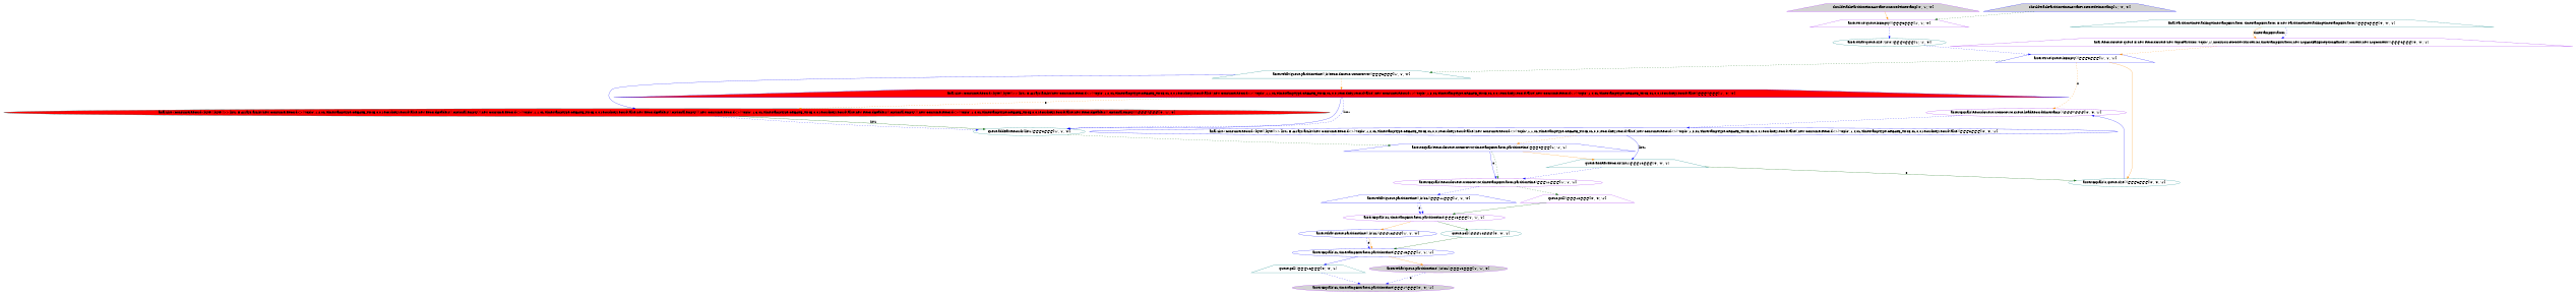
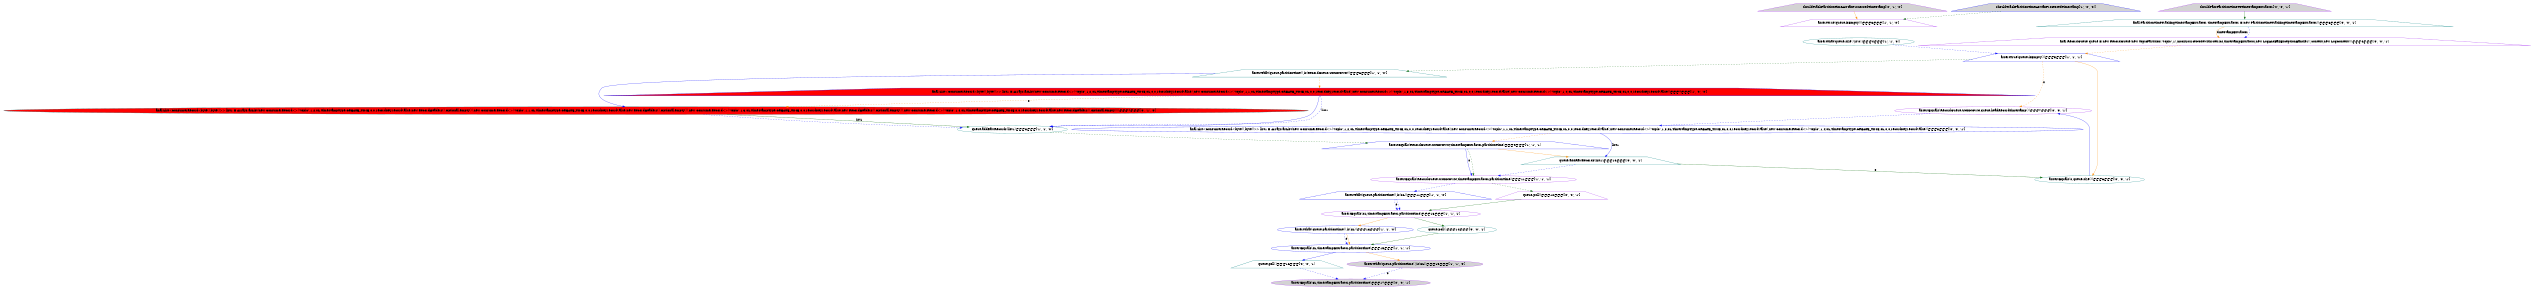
  digraph {
    node [color=purple fillcolor=white shape=trapezium style=filled]
    edge [color=blue style=dashed]
    n1 [label="assertTrue(queue.isEmpty())@@@3@@@['1', '1', '0']"]
    n2 [color=teal label="assertThat(queue.size(),is(0))@@@4@@@['1', '1', '0']" shape=ellipse]
    n3 [color=blue label="assertTrue(queue.isEmpty())@@@5@@@['1', '1', '1']"]
    n4 [color=blue label="assertEquals(2L,timestampExtractor.partitionTime)@@@15@@@['1', '1', '1']" shape=ellipse]
    n5 [color=teal label="queue.poll()@@@16@@@['0', '0', '1']"]
    n6 [fillcolor=lightgray label="assertThat(queue.partitionTime(),is(3L))@@@15@@@['1', '1', '0']" shape=ellipse]
    n7 [fillcolor=lightgray label="assertEquals(3L,timestampExtractor.partitionTime)@@@17@@@['0', '0', '1']" shape=ellipse]
    n8 [label="assertEquals(RecordQueue.UNKNOWN,timestampExtractor.partitionTime)@@@11@@@['1', '1', '1']" shape=ellipse]
    n9 [color=blue label="assertThat(queue.partitionTime(),is(2L))@@@11@@@['1', '1', '0']"]
    n10 [label="queue.poll()@@@12@@@['0', '0', '1']"]
    n11 [label="assertEquals(2L,timestampExtractor.partitionTime)@@@13@@@['1', '1', '1']" shape=ellipse]
    n12 [color=blue label="assertThat(queue.partitionTime(),is(2L))@@@13@@@['1', '1', '0']" shape=ellipse]
    n13 [color=teal label="queue.poll()@@@14@@@['0', '0', '1']" shape=ellipse]
    n14 [color=teal fillcolor=red label="final List<ConsumerRecord<byte((,byte((>> list1 = Arrays.asList(new ConsumerRecord<>(\"topic\",1,2,0L,TimestampType.CREATE_TIME,0,0,recordKey,recordValue,new RecordHeaders(),Optional.empty()),new ConsumerRecord<>(\"topic\",1,1,0L,TimestampType.CREATE_TIME,0,0,recordKey,recordValue,new RecordHeaders(),Optional.empty()),new ConsumerRecord<>(\"topic\",1,3,0L,TimestampType.CREATE_TIME,0,0,recordKey,recordValue,new RecordHeaders(),Optional.empty()),new ConsumerRecord<>(\"topic\",1,4,0L,TimestampType.CREATE_TIME,0,0,recordKey,recordValue,new RecordHeaders(),Optional.empty()))@@@7@@@['0', '1', '0']" shape=ellipse]
    n15 [color=teal label="queue.addRawRecords(list1)@@@8@@@['1', '1', '0']" shape=ellipse]
    n16 [color=blue label="assertEquals(RecordQueue.UNKNOWN,timestampExtractor.partitionTime)@@@9@@@['1', '1', '1']"]
    n17 [fillcolor=lightgray label="shouldTrackPartitionTimeAsMaxProcessedTimestamp['0', '1', '0']"]
    n18 [label="assertEquals(RecordQueue.UNKNOWN,queue.headRecordTimestamp())@@@7@@@['0', '0', '1']" shape=ellipse]
    n19 [color=teal label="assertThat(queue.partitionTime(),is(RecordQueue.UNKNOWN))@@@6@@@['1', '1', '0']"]
    n20 [color=teal label="assertEquals(0,queue.size())@@@6@@@['0', '0', '1']" shape=ellipse]
    n21 [color=blue label="final List<ConsumerRecord<byte((,byte((>> list1 = Arrays.asList(new ConsumerRecord<>(\"topic\",1,2,0L,TimestampType.CREATE_TIME,0L,0,0,recordKey,recordValue),new ConsumerRecord<>(\"topic\",1,1,0L,TimestampType.CREATE_TIME,0L,0,0,recordKey,recordValue),new ConsumerRecord<>(\"topic\",1,3,0L,TimestampType.CREATE_TIME,0L,0,0,recordKey,recordValue),new ConsumerRecord<>(\"topic\",1,4,0L,TimestampType.CREATE_TIME,0L,0,0,recordKey,recordValue))@@@8@@@['0', '0', '1']" shape=ellipse]
    n22 [color=blue fillcolor=red label="final List<ConsumerRecord<byte((,byte((>> list1 = Arrays.asList(new ConsumerRecord<>(\"topic\",1,2,0L,TimestampType.CREATE_TIME,0L,0,0,recordKey,recordValue),new ConsumerRecord<>(\"topic\",1,1,0L,TimestampType.CREATE_TIME,0L,0,0,recordKey,recordValue),new ConsumerRecord<>(\"topic\",1,3,0L,TimestampType.CREATE_TIME,0L,0,0,recordKey,recordValue),new ConsumerRecord<>(\"topic\",1,4,0L,TimestampType.CREATE_TIME,0L,0,0,recordKey,recordValue))@@@7@@@['1', '0', '0']"]
    n23 [color=teal label="queue.addRawRecords(list1)@@@10@@@['0', '0', '1']"]
+   n24 [fillcolor=lightgray label="shouldPassPartitionTimeToTimestampExtractor['0', '0', '1']"]
    n25 [color=teal label="final PartitionTimeTrackingTimestampExtractor timestampExtractor = new PartitionTimeTrackingTimestampExtractor()@@@3@@@['0', '0', '1']"]
    n26 [label="final RecordQueue queue = new RecordQueue(new TopicPartition(\"topic\",1),mockSourceNodeWithMetrics,timestampExtractor,new LogAndFailExceptionHandler(),context,new LogContext())@@@4@@@['0', '0', '1']"]
    n27 [color=blue fillcolor=lightgray label="shouldTrackPartitionTimeAsMaxProcessedTimestamp['1', '0', '0']"]
-   n1 -> n2
    n2 -> n3
    n3 -> n18 [color=darkorange label=0]
    n3 -> n19 [color=darkgreen]
    n3 -> n20 [color=darkorange style=solid]
    n4 -> n5 [style=solid]
    n4 -> n6 [color=darkorange style=solid]
    n5 -> n7
    n6 -> n7 [label=0]
    n8 -> n9
    n8 -> n10 [color=darkgreen]
    n9 -> n11
    n9 -> n11 [label=0]
    n10 -> n11 [color=darkgreen style=solid]
    n11 -> n12 [color=darkorange style=solid]
    n11 -> n13 [color=darkgreen style=solid]
    n12 -> n4 [color=darkorange style=solid]
    n12 -> n4 [label=0]
    n13 -> n4 [color=darkgreen style=solid]
    n14 -> n15 [color=darkgreen label=list1 style=solid]
    n14 -> n15
    n15 -> n16 [color=darkgreen]
    n16 -> n8 [label=0 style=solid]
    n16 -> n8 [color=darkgreen]
    n16 -> n23 [color=darkorange style=solid]
    n17 -> n1 [color=darkorange style=solid]
    n18 -> n21
    n19 -> n14 [style=solid]
    n19 -> n22 [color=darkorange]
    n20 -> n18 [style=solid]
    n21 -> n16 [color=darkorange]
    n21 -> n23 [label=list1 style=solid]
    n22 -> n14 [color=darkorange label=0]
    n22 -> n15 [style=solid]
    n22 -> n15 [label=list1]
    n23 -> n8
    n23 -> n20 [color=darkgreen label=0 style=solid]
+   n24 -> n25 [color=darkgreen style=solid]
    n25 -> n26
    n25 -> n26 [color=darkorange label=timestampExtractor style=solid]
    n26 -> n3 [color=darkorange]
    n27 -> n1 [color=darkgreen]
  }
